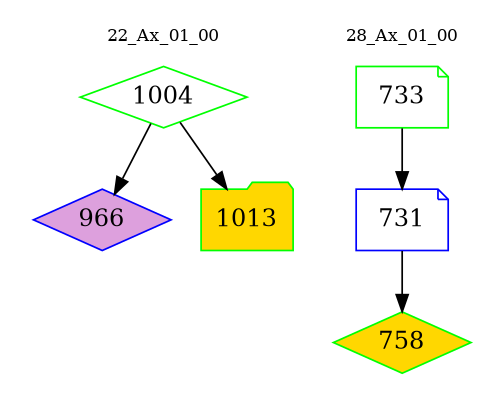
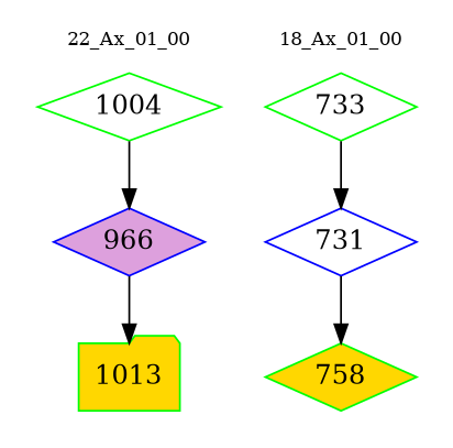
  digraph {
    node [color=green fillcolor=white shape=diamond style=filled]
    edge [color=black]
    n1 [label=1004]
    n2 [color=blue fillcolor=plum label=966]
    n3 [fillcolor=gold label=1013 shape=folder]
-   n4 [label=733 shape=note]
-   n5 [color=blue label=731 shape=note]
+   n4 [label=733]
+   n5 [color=blue label=731]
    n6 [fillcolor=gold label=758]
    subgraph cluster_1 {
      color=white
      fontsize=10
      label="22_Ax_01_00"
      n1
      n2
      n3
    }
    subgraph cluster_2 {
      color=white
      fontsize=10
-     label="28_Ax_01_00"
+     label="18_Ax_01_00"
      n4
      n5
      n6
    }
    n1 -> n2
-   n1 -> n3
+   n2 -> n3
    n4 -> n5
    n5 -> n6
  }
